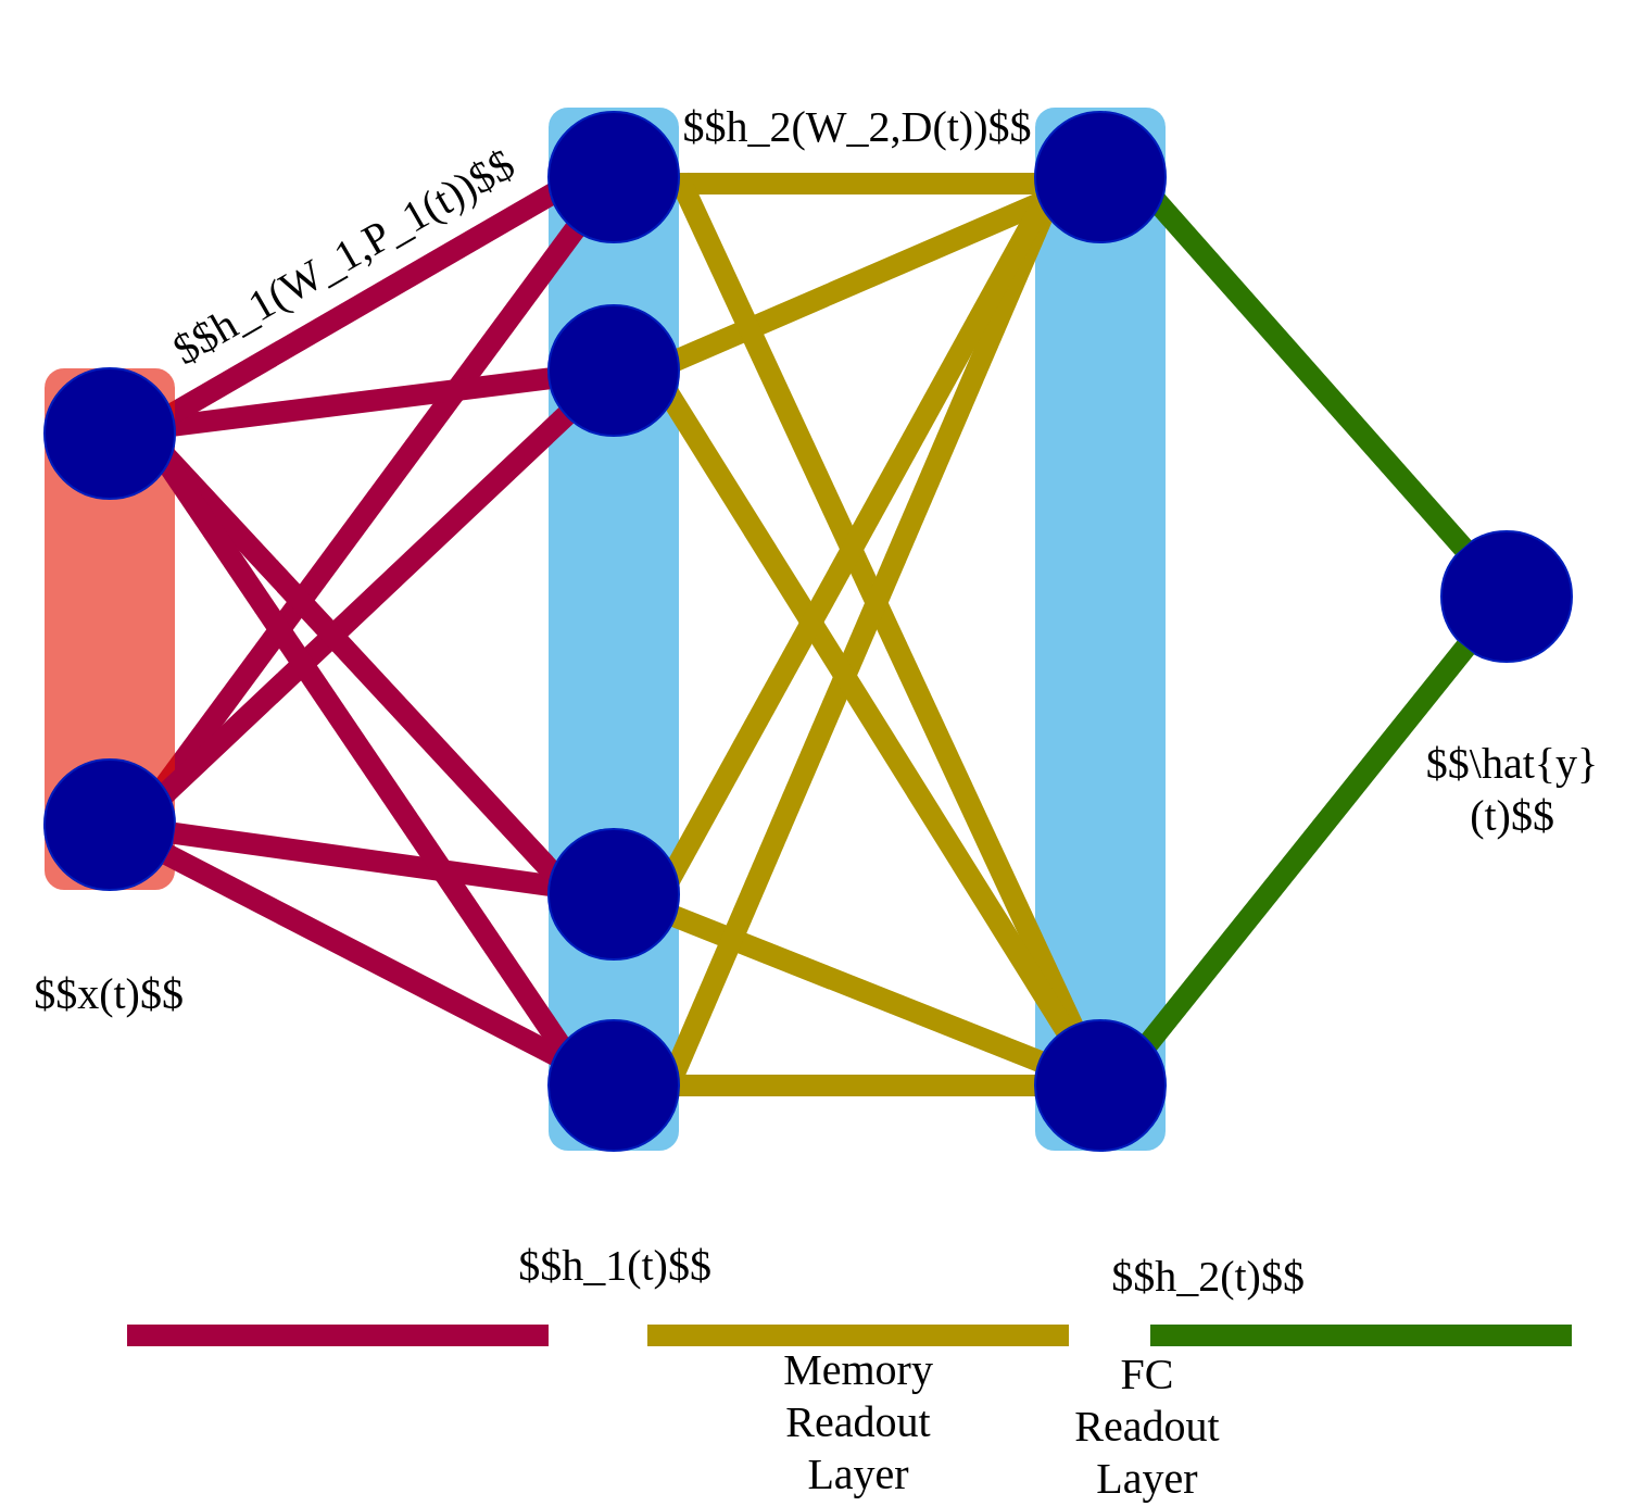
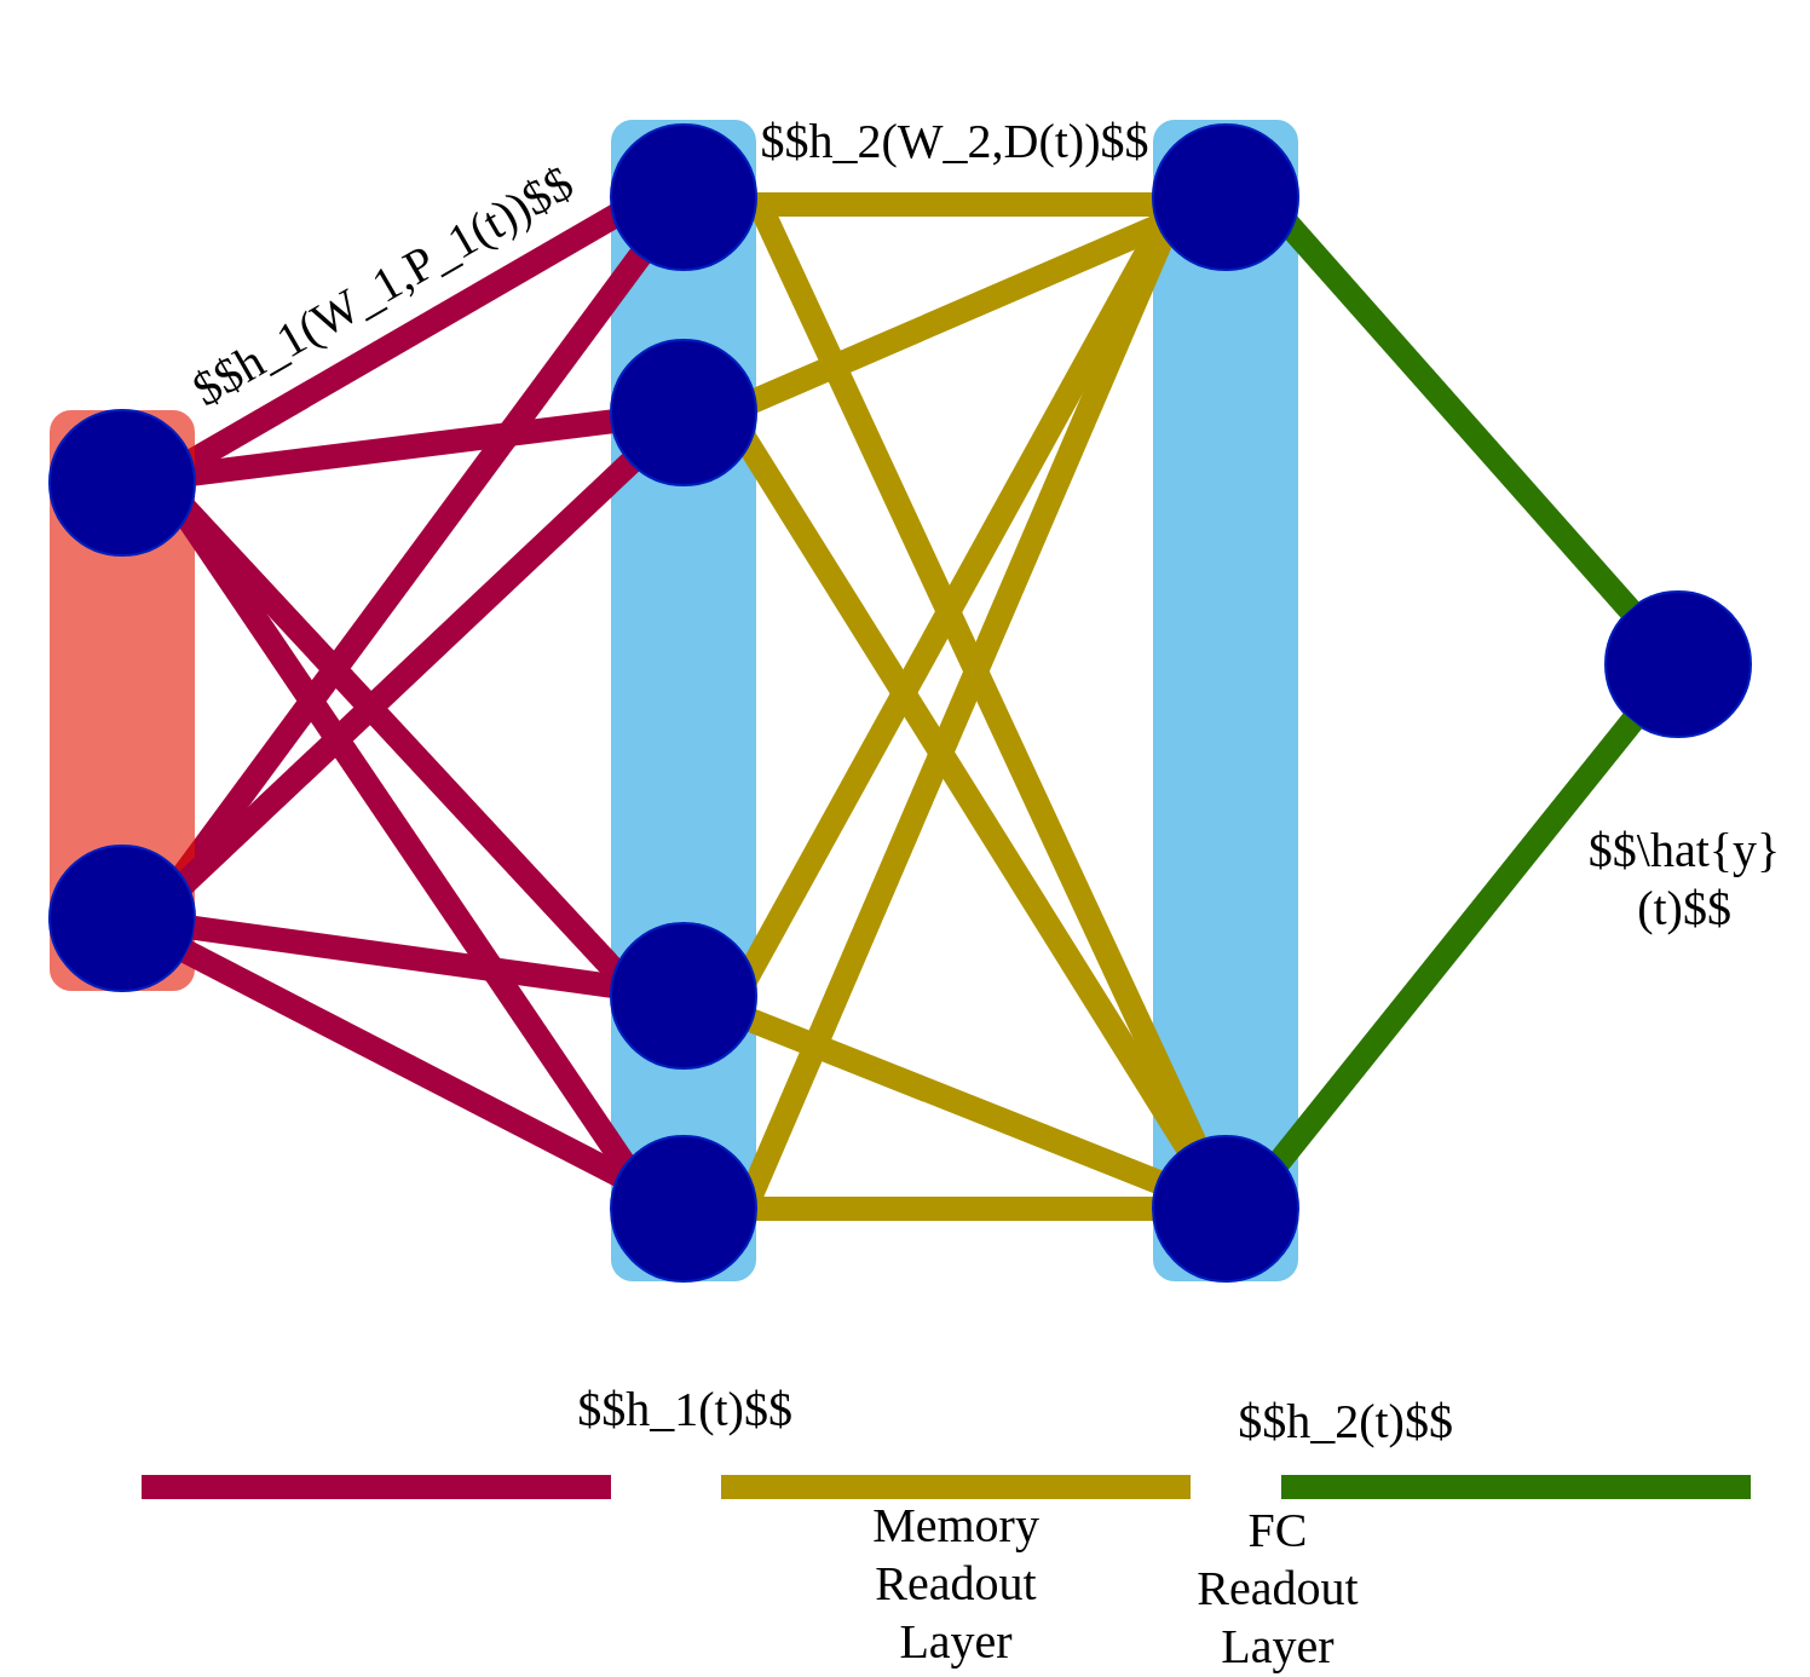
  <mxCell id="0" />
  <mxCell id="1" parent="0" />
  <mxCell id="2" value="" style="rounded=1;whiteSpace=wrap;html=1;fillColor=#1ba1e2;strokeColor=none;fontColor=#ffffff;shadow=0;fillStyle=auto;glass=0;dashed=1;dashPattern=12 12;opacity=60;" vertex="1" parent="1"><mxGeometry x="252" y="49" width="60" height="480" as="geometry" /></mxCell>
  <mxCell id="3" value="" style="endArrow=none;rounded=0;strokeWidth=10;fontColor=#FF3333;fillColor=#d80073;strokeColor=#A50040;exitX=0.75;exitY=0.432;exitDx=0;exitDy=0;exitPerimeter=0;" edge="1" parent="1" source="9" target="34"><mxGeometry width="50" height="50" relative="1" as="geometry"><mxPoint x="56.5" y="384" as="sourcePoint" /><mxPoint x="258.5" y="267" as="targetPoint" /><Array as="points" /></mxGeometry></mxCell>
  <mxCell id="4" value="" style="endArrow=none;rounded=0;strokeWidth=10;fontColor=#FF3333;fillColor=#d80073;strokeColor=#A50040;" edge="1" parent="1" source="14" target="33"><mxGeometry width="50" height="50" relative="1" as="geometry"><mxPoint x="66" y="211" as="sourcePoint" /><mxPoint x="268" y="94" as="targetPoint" /><Array as="points" /></mxGeometry></mxCell>
  <mxCell id="5" value="" style="endArrow=none;rounded=0;strokeWidth=10;entryX=0.25;entryY=0.5;entryDx=0;entryDy=0;entryPerimeter=0;fontColor=#FF3333;fillColor=#d80073;strokeColor=#A50040;" edge="1" parent="1" target="34"><mxGeometry width="50" height="50" relative="1" as="geometry"><mxPoint x="65" y="198" as="sourcePoint" /><mxPoint x="242" y="86" as="targetPoint" /><Array as="points" /></mxGeometry></mxCell>
  <mxCell id="6" value="" style="rounded=1;whiteSpace=wrap;html=1;fillColor=#e51400;fontColor=#ffffff;strokeColor=none;opacity=60;" vertex="1" parent="1"><mxGeometry x="20" y="169" width="60" height="240" as="geometry" /></mxCell>
  <mxCell id="7" value="$$h_1(W_1,P_1(t))$$" style="text;html=1;strokeColor=none;fillColor=none;align=center;verticalAlign=middle;whiteSpace=wrap;rounded=0;rotation=-30;fontFamily=Comic Sans MS;fontSize=20;" vertex="1" parent="1"><mxGeometry x="94" y="80" width="127" height="74" as="geometry" /></mxCell>
  <mxCell id="8" value="" style="endArrow=none;rounded=0;strokeWidth=10;fontColor=#FF3333;fillColor=#d80073;strokeColor=#A50040;" edge="1" parent="1" target="33"><mxGeometry width="50" height="50" relative="1" as="geometry"><mxPoint x="70" y="370" as="sourcePoint" /><mxPoint x="270" y="106" as="targetPoint" /><Array as="points" /></mxGeometry></mxCell>
  <mxCell id="9" value="" style="ellipse;whiteSpace=wrap;html=1;aspect=fixed;strokeColor=#001DBC;fillColor=#000099;fontColor=#ffffff;" vertex="1" parent="1"><mxGeometry x="20" y="349" width="60" height="60" as="geometry" /></mxCell>
  <mxCell id="10" value="" style="endArrow=none;rounded=0;strokeWidth=10;fontColor=#FF3333;fillColor=#d80073;strokeColor=#A50040;" edge="1" parent="1" source="9" target="32"><mxGeometry width="50" height="50" relative="1" as="geometry"><mxPoint x="59" y="555" as="sourcePoint" /><mxPoint x="249" y="376" as="targetPoint" /><Array as="points" /></mxGeometry></mxCell>
  <mxCell id="11" value="" style="endArrow=none;rounded=0;strokeWidth=10;fontColor=#FF3333;fillColor=#d80073;strokeColor=#A50040;" edge="1" parent="1" source="9" target="31"><mxGeometry width="50" height="50" relative="1" as="geometry"><mxPoint x="67" y="399" as="sourcePoint" /><mxPoint x="239" y="423" as="targetPoint" /><Array as="points" /></mxGeometry></mxCell>
  <mxCell id="12" value="" style="endArrow=none;rounded=0;strokeWidth=10;fontColor=#FF3333;fillColor=#d80073;strokeColor=#A50040;" edge="1" parent="1"><mxGeometry width="50" height="50" relative="1" as="geometry"><mxPoint x="69" y="202" as="sourcePoint" /><mxPoint x="266" y="414" as="targetPoint" /><Array as="points" /></mxGeometry></mxCell>
  <mxCell id="13" value="" style="endArrow=none;rounded=0;strokeWidth=10;fontColor=#FF3333;fillColor=#d80073;strokeColor=#A50040;exitX=0.9;exitY=0.667;exitDx=0;exitDy=0;exitPerimeter=0;" edge="1" parent="1" source="14"><mxGeometry width="50" height="50" relative="1" as="geometry"><mxPoint x="69" y="281" as="sourcePoint" /><mxPoint x="266" y="493" as="targetPoint" /><Array as="points" /></mxGeometry></mxCell>
  <mxCell id="14" value="" style="ellipse;whiteSpace=wrap;html=1;aspect=fixed;strokeColor=#001DBC;fillColor=#000099;fontColor=#ffffff;" vertex="1" parent="1"><mxGeometry x="20" y="169" width="60" height="60" as="geometry" /></mxCell>
  <mxCell id="15" value="" style="ellipse;whiteSpace=wrap;html=1;aspect=fixed;strokeColor=#001DBC;fillColor=#000099;fontColor=#ffffff;" vertex="1" parent="1"><mxGeometry x="663" y="244" width="60" height="60" as="geometry" /></mxCell>
- <mxCell id="16" value="$$x(t)$$" style="text;html=1;strokeColor=none;fillColor=none;align=center;verticalAlign=middle;whiteSpace=wrap;rounded=0;fontSize=20;fontFamily=Comic Sans MS;" vertex="1" parent="1"><mxGeometry x="20" y="441" width="60" height="30" as="geometry" /></mxCell>
  <mxCell id="17" value="$$h_1(t)$$" style="text;html=1;strokeColor=none;fillColor=none;align=center;verticalAlign=middle;whiteSpace=wrap;rounded=0;fontSize=20;fontFamily=Comic Sans MS;" vertex="1" parent="1"><mxGeometry x="253" y="566" width="60" height="30" as="geometry" /></mxCell>
  <mxCell id="18" value="$$\hat{y}(t)$$" style="text;html=1;strokeColor=none;fillColor=none;align=center;verticalAlign=middle;whiteSpace=wrap;rounded=0;fontSize=20;fontFamily=Comic Sans MS;" vertex="1" parent="1"><mxGeometry x="666" y="347" width="60" height="30" as="geometry" /></mxCell>
  <mxCell id="19" value="Memory&lt;br&gt;Readout Layer" style="text;html=1;strokeColor=none;fillColor=none;align=center;verticalAlign=middle;whiteSpace=wrap;rounded=0;fontFamily=Comic Sans MS;fontSize=20;" vertex="1" parent="1"><mxGeometry x="364.5" y="638" width="60" height="30" as="geometry" /></mxCell>
  <mxCell id="20" value="" style="endArrow=none;rounded=0;strokeWidth=10;fontColor=#FF3333;fillColor=#d80073;strokeColor=#A50040;" edge="1" parent="1"><mxGeometry width="50" height="50" relative="1" as="geometry"><mxPoint x="58" y="614" as="sourcePoint" /><mxPoint x="252" y="614" as="targetPoint" /><Array as="points" /></mxGeometry></mxCell>
  <mxCell id="21" value="" style="endArrow=none;rounded=0;strokeWidth=10;fontColor=#FF3333;fillColor=#e3c800;strokeColor=#B09500;" edge="1" parent="1"><mxGeometry width="50" height="50" relative="1" as="geometry"><mxPoint x="295" y="84" as="sourcePoint" /><mxPoint x="489" y="84" as="targetPoint" /><Array as="points" /></mxGeometry></mxCell>
  <mxCell id="22" value="" style="rounded=1;whiteSpace=wrap;html=1;fillColor=#1ba1e2;strokeColor=none;fontColor=#ffffff;shadow=0;fillStyle=auto;glass=0;dashed=1;dashPattern=12 12;opacity=60;" vertex="1" parent="1"><mxGeometry x="476" y="49" width="60" height="480" as="geometry" /></mxCell>
  <mxCell id="23" value="" style="endArrow=none;rounded=0;strokeWidth=10;fontColor=#FF3333;fillColor=#e3c800;strokeColor=#B09500;" edge="1" parent="1"><mxGeometry width="50" height="50" relative="1" as="geometry"><mxPoint x="297.5" y="614" as="sourcePoint" /><mxPoint x="491.5" y="614" as="targetPoint" /><Array as="points" /></mxGeometry></mxCell>
  <mxCell id="24" value="" style="endArrow=none;rounded=0;strokeWidth=10;fontColor=#FF3333;fillColor=#e3c800;strokeColor=#B09500;" edge="1" parent="1" target="38"><mxGeometry width="50" height="50" relative="1" as="geometry"><mxPoint x="293" y="173" as="sourcePoint" /><mxPoint x="487" y="173" as="targetPoint" /><Array as="points" /></mxGeometry></mxCell>
  <mxCell id="25" value="" style="endArrow=none;rounded=0;strokeWidth=10;fontColor=#FF3333;fillColor=#e3c800;strokeColor=#B09500;" edge="1" parent="1" target="39"><mxGeometry width="50" height="50" relative="1" as="geometry"><mxPoint x="297" y="416" as="sourcePoint" /><mxPoint x="491" y="416" as="targetPoint" /><Array as="points" /></mxGeometry></mxCell>
  <mxCell id="26" value="" style="endArrow=none;rounded=0;strokeWidth=10;fontColor=#FF3333;fillColor=#e3c800;strokeColor=#B09500;" edge="1" parent="1" target="39"><mxGeometry width="50" height="50" relative="1" as="geometry"><mxPoint x="295" y="499" as="sourcePoint" /><mxPoint x="476" y="571" as="targetPoint" /><Array as="points" /></mxGeometry></mxCell>
  <mxCell id="27" value="" style="endArrow=none;rounded=0;strokeWidth=10;fontColor=#FF3333;fillColor=#e3c800;strokeColor=#B09500;exitX=1;exitY=0.5;exitDx=0;exitDy=0;" edge="1" parent="1" source="34" target="39"><mxGeometry width="50" height="50" relative="1" as="geometry"><mxPoint x="295" y="93" as="sourcePoint" /><mxPoint x="476" y="165" as="targetPoint" /><Array as="points" /></mxGeometry></mxCell>
  <mxCell id="28" value="" style="endArrow=none;rounded=0;strokeWidth=10;fontColor=#FF3333;fillColor=#e3c800;strokeColor=#B09500;" edge="1" parent="1"><mxGeometry width="50" height="50" relative="1" as="geometry"><mxPoint x="488" y="79" as="sourcePoint" /><mxPoint x="305" y="505" as="targetPoint" /><Array as="points" /></mxGeometry></mxCell>
  <mxCell id="29" value="" style="endArrow=none;rounded=0;strokeWidth=10;fontColor=#FF3333;fillColor=#e3c800;strokeColor=#B09500;" edge="1" parent="1" target="39"><mxGeometry width="50" height="50" relative="1" as="geometry"><mxPoint x="300" y="169" as="sourcePoint" /><mxPoint x="497" y="548" as="targetPoint" /><Array as="points" /></mxGeometry></mxCell>
  <mxCell id="30" value="" style="endArrow=none;rounded=0;strokeWidth=10;fontColor=#FF3333;fillColor=#e3c800;strokeColor=#B09500;" edge="1" parent="1"><mxGeometry width="50" height="50" relative="1" as="geometry"><mxPoint x="486" y="81" as="sourcePoint" /><mxPoint x="298" y="422" as="targetPoint" /><Array as="points" /></mxGeometry></mxCell>
  <mxCell id="31" value="" style="ellipse;whiteSpace=wrap;html=1;aspect=fixed;strokeColor=#001DBC;fillColor=#000099;fontColor=#ffffff;" vertex="1" parent="1"><mxGeometry x="252" y="469" width="60" height="60" as="geometry" /></mxCell>
  <mxCell id="32" value="" style="ellipse;whiteSpace=wrap;html=1;aspect=fixed;strokeColor=#001DBC;fillColor=#000099;fontColor=#ffffff;" vertex="1" parent="1"><mxGeometry x="252" y="381" width="60" height="60" as="geometry" /></mxCell>
  <mxCell id="33" value="" style="ellipse;whiteSpace=wrap;html=1;aspect=fixed;strokeColor=#001DBC;fillColor=#000099;fontColor=#ffffff;" vertex="1" parent="1"><mxGeometry x="252" y="140" width="60" height="60" as="geometry" /></mxCell>
  <mxCell id="34" value="" style="ellipse;whiteSpace=wrap;html=1;aspect=fixed;strokeColor=#001DBC;fillColor=#000099;fontColor=#ffffff;" vertex="1" parent="1"><mxGeometry x="252" y="51" width="60" height="60" as="geometry" /></mxCell>
  <mxCell id="35" value="$$h_2(W_2,D(t))$$" style="text;html=1;strokeColor=none;fillColor=none;align=center;verticalAlign=middle;whiteSpace=wrap;rounded=0;rotation=0;fontFamily=Comic Sans MS;fontSize=20;" vertex="1" parent="1"><mxGeometry x="331" y="20" width="127" height="74" as="geometry" /></mxCell>
  <mxCell id="36" value="" style="endArrow=none;rounded=0;strokeWidth=10;fontColor=#FF3333;fillColor=#60a917;strokeColor=#2D7600;exitX=1;exitY=0.5;exitDx=0;exitDy=0;" edge="1" parent="1" target="15"><mxGeometry width="50" height="50" relative="1" as="geometry"><mxPoint x="514" y="72" as="sourcePoint" /><mxPoint x="695" y="463" as="targetPoint" /><Array as="points" /></mxGeometry></mxCell>
  <mxCell id="37" value="" style="endArrow=none;rounded=0;strokeWidth=10;fontColor=#FF3333;fillColor=#60a917;strokeColor=#2D7600;" edge="1" parent="1" target="15"><mxGeometry width="50" height="50" relative="1" as="geometry"><mxPoint x="513" y="498.5" as="sourcePoint" /><mxPoint x="694" y="498.5" as="targetPoint" /><Array as="points" /></mxGeometry></mxCell>
  <mxCell id="38" value="" style="ellipse;whiteSpace=wrap;html=1;aspect=fixed;strokeColor=#001DBC;fillColor=#000099;fontColor=#ffffff;" vertex="1" parent="1"><mxGeometry x="476" y="51" width="60" height="60" as="geometry" /></mxCell>
  <mxCell id="39" value="" style="ellipse;whiteSpace=wrap;html=1;aspect=fixed;strokeColor=#001DBC;fillColor=#000099;fontColor=#ffffff;" vertex="1" parent="1"><mxGeometry x="476" y="469" width="60" height="60" as="geometry" /></mxCell>
  <mxCell id="40" value="" style="endArrow=none;rounded=0;strokeWidth=10;fontColor=#FF3333;fillColor=#60a917;strokeColor=#2D7600;" edge="1" parent="1"><mxGeometry width="50" height="50" relative="1" as="geometry"><mxPoint x="529" y="614" as="sourcePoint" /><mxPoint x="723" y="614" as="targetPoint" /><Array as="points" /></mxGeometry></mxCell>
  <mxCell id="41" value="FC Readout Layer" style="text;html=1;strokeColor=none;fillColor=none;align=center;verticalAlign=middle;whiteSpace=wrap;rounded=0;fontFamily=Comic Sans MS;fontSize=20;" vertex="1" parent="1"><mxGeometry x="498" y="640" width="60" height="30" as="geometry" /></mxCell>
  <mxCell id="42" value="$$h_2(t)$$" style="text;html=1;strokeColor=none;fillColor=none;align=center;verticalAlign=middle;whiteSpace=wrap;rounded=0;fontSize=20;fontFamily=Comic Sans MS;" vertex="1" parent="1"><mxGeometry x="526" y="571" width="60" height="30" as="geometry" /></mxCell>
